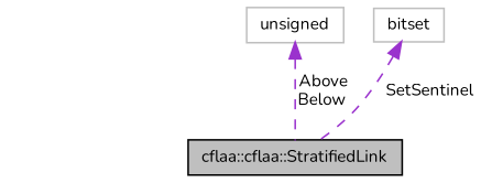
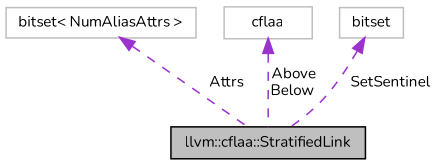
  digraph {
    fontname=Nunito
    node [color=grey75 fontname=Nunito fontsize=10 shape=record]
    edge [color=darkorchid3 dir=back fontname=Nunito fontsize=10 labelfontname=Helvetica labelfontsize=10 style=dashed]
-   n1 [color=black fillcolor=grey75 fontcolor=black height=0.2 label="cflaa::cflaa::StratifiedLink" style=filled width=0.4]
-   n3 [height=0.2 label=unsigned width=0.4]
+   n1 [color=black fillcolor=grey75 fontcolor=black height=0.2 label="llvm::cflaa::StratifiedLink" style=filled width=0.4]
+   n2 [height=0.2 label="bitset\< NumAliasAttrs \>" width=0.4]
+   n3 [height=0.2 label=cflaa width=0.4]
    n4 [height=0.2 label=bitset width=0.4]
+   n2 -> n1 [label=" Attrs"]
    n3 -> n1 [label=" Above\nBelow"]
    n4 -> n1 [label=" SetSentinel"]
  }
